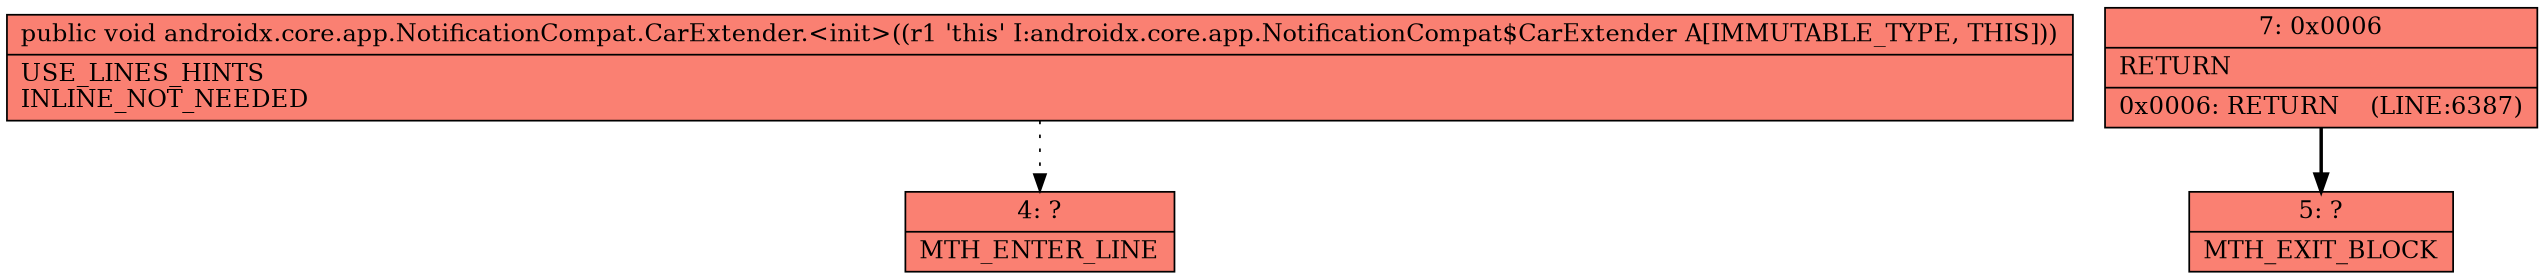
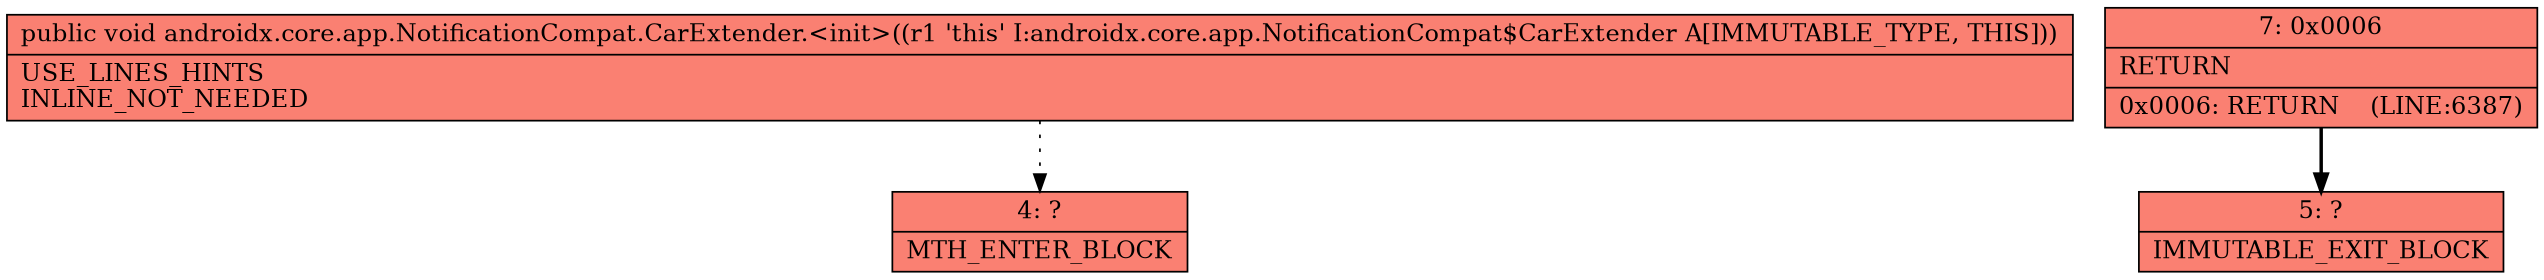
  digraph {
    node [fillcolor=salmon shape=record style=filled]
-   n1 [label="{4\:\ ?|MTH_ENTER_LINE\l}"]
+   n1 [label="{4\:\ ?|MTH_ENTER_BLOCK\l}"]
    n2 [label="{7\:\ 0x0006|RETURN\l|0x0006: RETURN    (LINE:6387)\l}"]
-   n3 [label="{5\:\ ?|MTH_EXIT_BLOCK\l}"]
+   n3 [label="{5\:\ ?|IMMUTABLE_EXIT_BLOCK\l}"]
    n4 [label="{public void androidx.core.app.NotificationCompat.CarExtender.\<init\>((r1 'this' I:androidx.core.app.NotificationCompat$CarExtender A[IMMUTABLE_TYPE, THIS]))  | USE_LINES_HINTS\lINLINE_NOT_NEEDED\l}"]
    n2 -> n3 [style=bold]
    n4 -> n1 [style=dotted]
  }
